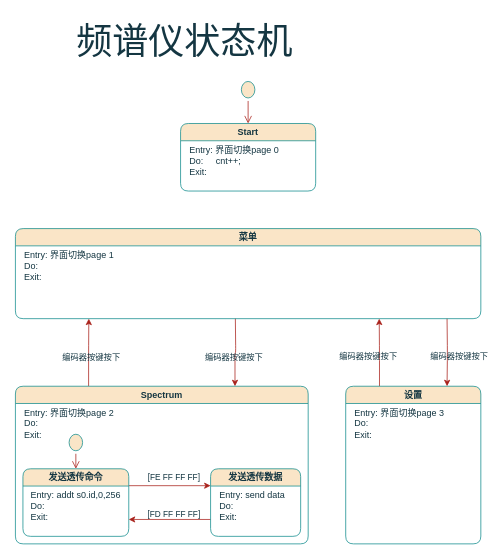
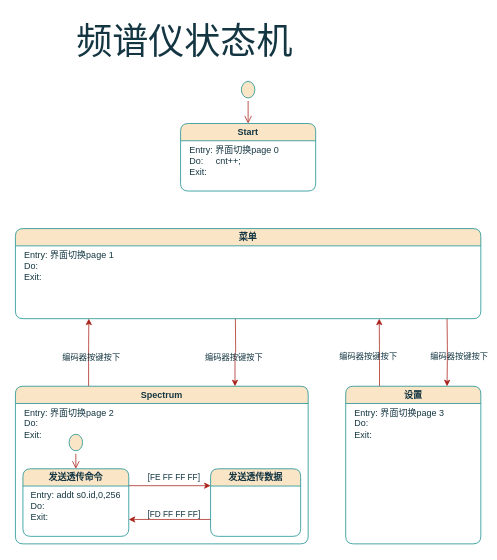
  <mxCell id="0" />
  <mxCell id="1" parent="0" />
  <mxCell id="2" value="Start" style="swimlane;whiteSpace=wrap;html=1;rounded=1;labelBackgroundColor=none;fillColor=#FAE5C7;strokeColor=#0F8B8D;fontColor=#143642;" parent="1" vertex="1"><mxGeometry x="240" y="164" width="180" height="90" as="geometry" /></mxCell>
  <mxCell id="3" value="&lt;div align=&quot;left&quot;&gt;Entry: 界面切换page 0&lt;br&gt;&lt;/div&gt;&lt;div align=&quot;left&quot;&gt;Do:&amp;nbsp;&amp;nbsp;&amp;nbsp;&amp;nbsp; cnt++;&lt;br&gt;&lt;/div&gt;&lt;div align=&quot;left&quot;&gt;Exit:&lt;br&gt;&lt;/div&gt;" style="text;html=1;align=left;verticalAlign=middle;resizable=0;points=[];autosize=1;strokeColor=none;fillColor=none;rounded=1;labelBackgroundColor=none;fontColor=#143642;" parent="2" vertex="1"><mxGeometry x="10" y="20" width="140" height="60" as="geometry" /></mxCell>
  <mxCell id="4" value="" style="ellipse;html=1;shape=startState;fillColor=#FAE5C7;strokeColor=#0F8B8D;rounded=1;labelBackgroundColor=none;fontColor=#143642;" parent="1" vertex="1"><mxGeometry x="317" y="104" width="26" height="30" as="geometry" /></mxCell>
  <mxCell id="5" value="" style="edgeStyle=orthogonalEdgeStyle;html=1;verticalAlign=bottom;endArrow=open;endSize=8;strokeColor=#A8201A;rounded=1;entryX=0.5;entryY=0;entryDx=0;entryDy=0;labelBackgroundColor=none;fontColor=default;" parent="1" source="4" target="2" edge="1"><mxGeometry relative="1" as="geometry"><mxPoint x="330" y="104" as="targetPoint" /></mxGeometry></mxCell>
  <mxCell id="6" style="edgeStyle=orthogonalEdgeStyle;rounded=1;orthogonalLoop=1;jettySize=auto;html=1;exitX=0.25;exitY=0;exitDx=0;exitDy=0;labelBackgroundColor=none;strokeColor=#A8201A;fontColor=default;" parent="1" source="8" edge="1"><mxGeometry relative="1" as="geometry"><mxPoint x="117.789" y="424" as="targetPoint" /></mxGeometry></mxCell>
  <mxCell id="7" value="编码器按键按下" style="edgeLabel;html=1;align=center;verticalAlign=middle;resizable=0;points=[];rounded=1;labelBackgroundColor=none;fontColor=#143642;" parent="6" vertex="1" connectable="0"><mxGeometry x="0.17" relative="1" as="geometry"><mxPoint x="2" y="13" as="offset" /></mxGeometry></mxCell>
  <mxCell id="8" value="Spectrum" style="swimlane;whiteSpace=wrap;html=1;rounded=1;labelBackgroundColor=none;fillColor=#FAE5C7;strokeColor=#0F8B8D;fontColor=#143642;" parent="1" vertex="1"><mxGeometry x="20" y="514" width="390" height="210" as="geometry" /></mxCell>
  <mxCell id="9" value="&lt;div align=&quot;left&quot;&gt;Entry:&amp;nbsp;界面切换page 2&lt;br&gt;&lt;/div&gt;&lt;div align=&quot;left&quot;&gt;Do:&lt;/div&gt;&lt;div align=&quot;left&quot;&gt;Exit:&lt;br&gt;&lt;/div&gt;" style="text;html=1;align=left;verticalAlign=middle;resizable=0;points=[];autosize=1;strokeColor=none;fillColor=none;rounded=1;labelBackgroundColor=none;fontColor=#143642;" parent="8" vertex="1"><mxGeometry x="10" y="20" width="140" height="60" as="geometry" /></mxCell>
  <mxCell id="10" style="edgeStyle=orthogonalEdgeStyle;rounded=1;orthogonalLoop=1;jettySize=auto;html=1;exitX=1;exitY=0.25;exitDx=0;exitDy=0;entryX=0;entryY=0.25;entryDx=0;entryDy=0;labelBackgroundColor=none;strokeColor=#A8201A;fontColor=default;" parent="8" source="12" target="18" edge="1"><mxGeometry relative="1" as="geometry" /></mxCell>
  <mxCell id="11" value="[FE FF FF FF]" style="edgeLabel;html=1;align=center;verticalAlign=middle;resizable=0;points=[];rounded=1;labelBackgroundColor=none;fontColor=#143642;" parent="10" vertex="1" connectable="0"><mxGeometry x="-0.211" relative="1" as="geometry"><mxPoint x="16" y="-12" as="offset" /></mxGeometry></mxCell>
  <mxCell id="12" value="发送透传命令" style="swimlane;whiteSpace=wrap;html=1;rounded=1;labelBackgroundColor=none;fillColor=#FAE5C7;strokeColor=#0F8B8D;fontColor=#143642;" parent="8" vertex="1"><mxGeometry x="10" y="110" width="141" height="90" as="geometry" /></mxCell>
  <mxCell id="13" value="&lt;div align=&quot;left&quot;&gt;Entry: addt s0.id,0,256&lt;br&gt;&lt;/div&gt;&lt;div align=&quot;left&quot;&gt;Do:&amp;nbsp;&amp;nbsp;&amp;nbsp;&amp;nbsp; &lt;br&gt;&lt;/div&gt;&lt;div align=&quot;left&quot;&gt;Exit:&lt;br&gt;&lt;/div&gt;" style="text;html=1;align=center;verticalAlign=middle;resizable=0;points=[];autosize=1;strokeColor=none;fillColor=none;rounded=1;labelBackgroundColor=none;fontColor=#143642;" parent="12" vertex="1"><mxGeometry y="20" width="140" height="60" as="geometry" /></mxCell>
  <mxCell id="14" value="" style="ellipse;html=1;shape=startState;fillColor=#FAE5C7;strokeColor=#0F8B8D;rounded=1;labelBackgroundColor=none;fontColor=#143642;" parent="8" vertex="1"><mxGeometry x="67.5" y="60" width="26" height="30" as="geometry" /></mxCell>
  <mxCell id="15" value="" style="edgeStyle=orthogonalEdgeStyle;html=1;verticalAlign=bottom;endArrow=open;endSize=8;strokeColor=#A8201A;rounded=1;entryX=0.5;entryY=0;entryDx=0;entryDy=0;labelBackgroundColor=none;fontColor=default;" parent="8" source="14" target="12" edge="1"><mxGeometry relative="1" as="geometry"><mxPoint x="119" y="30" as="targetPoint" /></mxGeometry></mxCell>
  <mxCell id="16" style="edgeStyle=orthogonalEdgeStyle;rounded=1;orthogonalLoop=1;jettySize=auto;html=1;exitX=0;exitY=0.75;exitDx=0;exitDy=0;entryX=1;entryY=0.75;entryDx=0;entryDy=0;labelBackgroundColor=none;strokeColor=#A8201A;fontColor=default;" parent="8" source="18" target="12" edge="1"><mxGeometry relative="1" as="geometry"><mxPoint x="190" y="177.667" as="targetPoint" /></mxGeometry></mxCell>
  <mxCell id="17" value="[FD FF FF FF]" style="edgeLabel;html=1;align=center;verticalAlign=middle;resizable=0;points=[];rounded=1;labelBackgroundColor=none;fontColor=#143642;" parent="16" vertex="1" connectable="0"><mxGeometry x="0.303" relative="1" as="geometry"><mxPoint x="21" y="-7" as="offset" /></mxGeometry></mxCell>
  <mxCell id="18" value="发送透传数据" style="swimlane;whiteSpace=wrap;html=1;rounded=1;labelBackgroundColor=none;fillColor=#FAE5C7;strokeColor=#0F8B8D;fontColor=#143642;startSize=23;" parent="8" vertex="1"><mxGeometry x="260" y="110" width="120" height="90" as="geometry" /></mxCell>
- <mxCell id="19" value="&lt;div align=&quot;left&quot;&gt;Entry: send data&lt;br&gt;&lt;/div&gt;&lt;div align=&quot;left&quot;&gt;Do:&lt;/div&gt;&lt;div align=&quot;left&quot;&gt;Exit:&lt;br&gt;&lt;/div&gt;" style="text;html=1;align=left;verticalAlign=middle;resizable=0;points=[];autosize=1;strokeColor=none;fillColor=none;rounded=1;labelBackgroundColor=none;fontColor=#143642;" parent="18" vertex="1"><mxGeometry x="10" y="20" width="110" height="60" as="geometry" /></mxCell>
  <mxCell id="20" style="edgeStyle=orthogonalEdgeStyle;rounded=1;orthogonalLoop=1;jettySize=auto;html=1;exitX=0.25;exitY=0;exitDx=0;exitDy=0;labelBackgroundColor=none;strokeColor=#A8201A;fontColor=default;" parent="1" source="22" edge="1"><mxGeometry relative="1" as="geometry"><mxPoint x="504.632" y="424" as="targetPoint" /></mxGeometry></mxCell>
  <mxCell id="21" value="编码器按键按下" style="edgeLabel;html=1;align=center;verticalAlign=middle;resizable=0;points=[];rounded=1;labelBackgroundColor=none;fontColor=#143642;" parent="20" vertex="1" connectable="0"><mxGeometry x="0.302" y="1" relative="1" as="geometry"><mxPoint x="-14" y="18" as="offset" /></mxGeometry></mxCell>
  <mxCell id="22" value="设置" style="swimlane;whiteSpace=wrap;html=1;rounded=1;labelBackgroundColor=none;fillColor=#FAE5C7;strokeColor=#0F8B8D;fontColor=#143642;" parent="1" vertex="1"><mxGeometry x="460" y="514" width="180" height="210" as="geometry" /></mxCell>
  <mxCell id="23" value="&lt;div align=&quot;left&quot;&gt;Entry:&amp;nbsp;界面切换page 3&lt;br&gt;&lt;/div&gt;&lt;div align=&quot;left&quot;&gt;Do:&lt;/div&gt;&lt;div align=&quot;left&quot;&gt;Exit:&lt;br&gt;&lt;/div&gt;" style="text;html=1;align=left;verticalAlign=middle;resizable=0;points=[];autosize=1;strokeColor=none;fillColor=none;rounded=1;labelBackgroundColor=none;fontColor=#143642;" parent="22" vertex="1"><mxGeometry x="10" y="20" width="140" height="60" as="geometry" /></mxCell>
  <mxCell id="24" style="edgeStyle=orthogonalEdgeStyle;rounded=1;orthogonalLoop=1;jettySize=auto;html=1;entryX=0.75;entryY=0;entryDx=0;entryDy=0;labelBackgroundColor=none;strokeColor=#A8201A;fontColor=default;" parent="1" target="8" edge="1"><mxGeometry relative="1" as="geometry"><mxPoint x="313" y="424" as="sourcePoint" /></mxGeometry></mxCell>
  <mxCell id="25" value="编码器按键按下" style="edgeLabel;html=1;align=center;verticalAlign=middle;resizable=0;points=[];rounded=1;labelBackgroundColor=none;fontColor=#143642;" parent="24" vertex="1" connectable="0"><mxGeometry x="-0.342" y="-3" relative="1" as="geometry"><mxPoint y="20" as="offset" /></mxGeometry></mxCell>
  <mxCell id="26" style="edgeStyle=orthogonalEdgeStyle;rounded=1;orthogonalLoop=1;jettySize=auto;html=1;entryX=0.75;entryY=0;entryDx=0;entryDy=0;labelBackgroundColor=none;strokeColor=#A8201A;fontColor=default;" parent="1" target="22" edge="1"><mxGeometry relative="1" as="geometry"><mxPoint x="595" y="424" as="sourcePoint" /></mxGeometry></mxCell>
  <mxCell id="27" value="编码器按键按下" style="edgeLabel;html=1;align=center;verticalAlign=middle;resizable=0;points=[];rounded=1;labelBackgroundColor=none;fontColor=#143642;" parent="26" vertex="1" connectable="0"><mxGeometry x="-0.262" relative="1" as="geometry"><mxPoint x="15" y="17" as="offset" /></mxGeometry></mxCell>
  <mxCell id="28" value="菜单" style="swimlane;whiteSpace=wrap;html=1;rounded=1;labelBackgroundColor=none;fillColor=#FAE5C7;strokeColor=#0F8B8D;fontColor=#143642;" parent="1" vertex="1"><mxGeometry x="20" y="304" width="620" height="120" as="geometry" /></mxCell>
  <mxCell id="29" value="&lt;div align=&quot;left&quot;&gt;Entry: 界面切换page 1&lt;br&gt;&lt;/div&gt;&lt;div align=&quot;left&quot;&gt;Do:&lt;/div&gt;&lt;div align=&quot;left&quot;&gt;Exit:&lt;br&gt;&lt;/div&gt;" style="text;html=1;align=left;verticalAlign=middle;resizable=0;points=[];autosize=1;strokeColor=none;fillColor=none;rounded=1;labelBackgroundColor=none;fontColor=#143642;" parent="28" vertex="1"><mxGeometry x="10" y="20" width="140" height="60" as="geometry" /></mxCell>
  <mxCell id="30" value="&lt;font style=&quot;font-size: 48px;&quot;&gt;频谱仪状态机&lt;/font&gt;" style="text;html=1;align=center;verticalAlign=middle;resizable=0;points=[];autosize=1;strokeColor=none;fillColor=none;fontColor=#143642;" parent="1" vertex="1"><mxGeometry x="90" y="20" width="310" height="70" as="geometry" /></mxCell>
